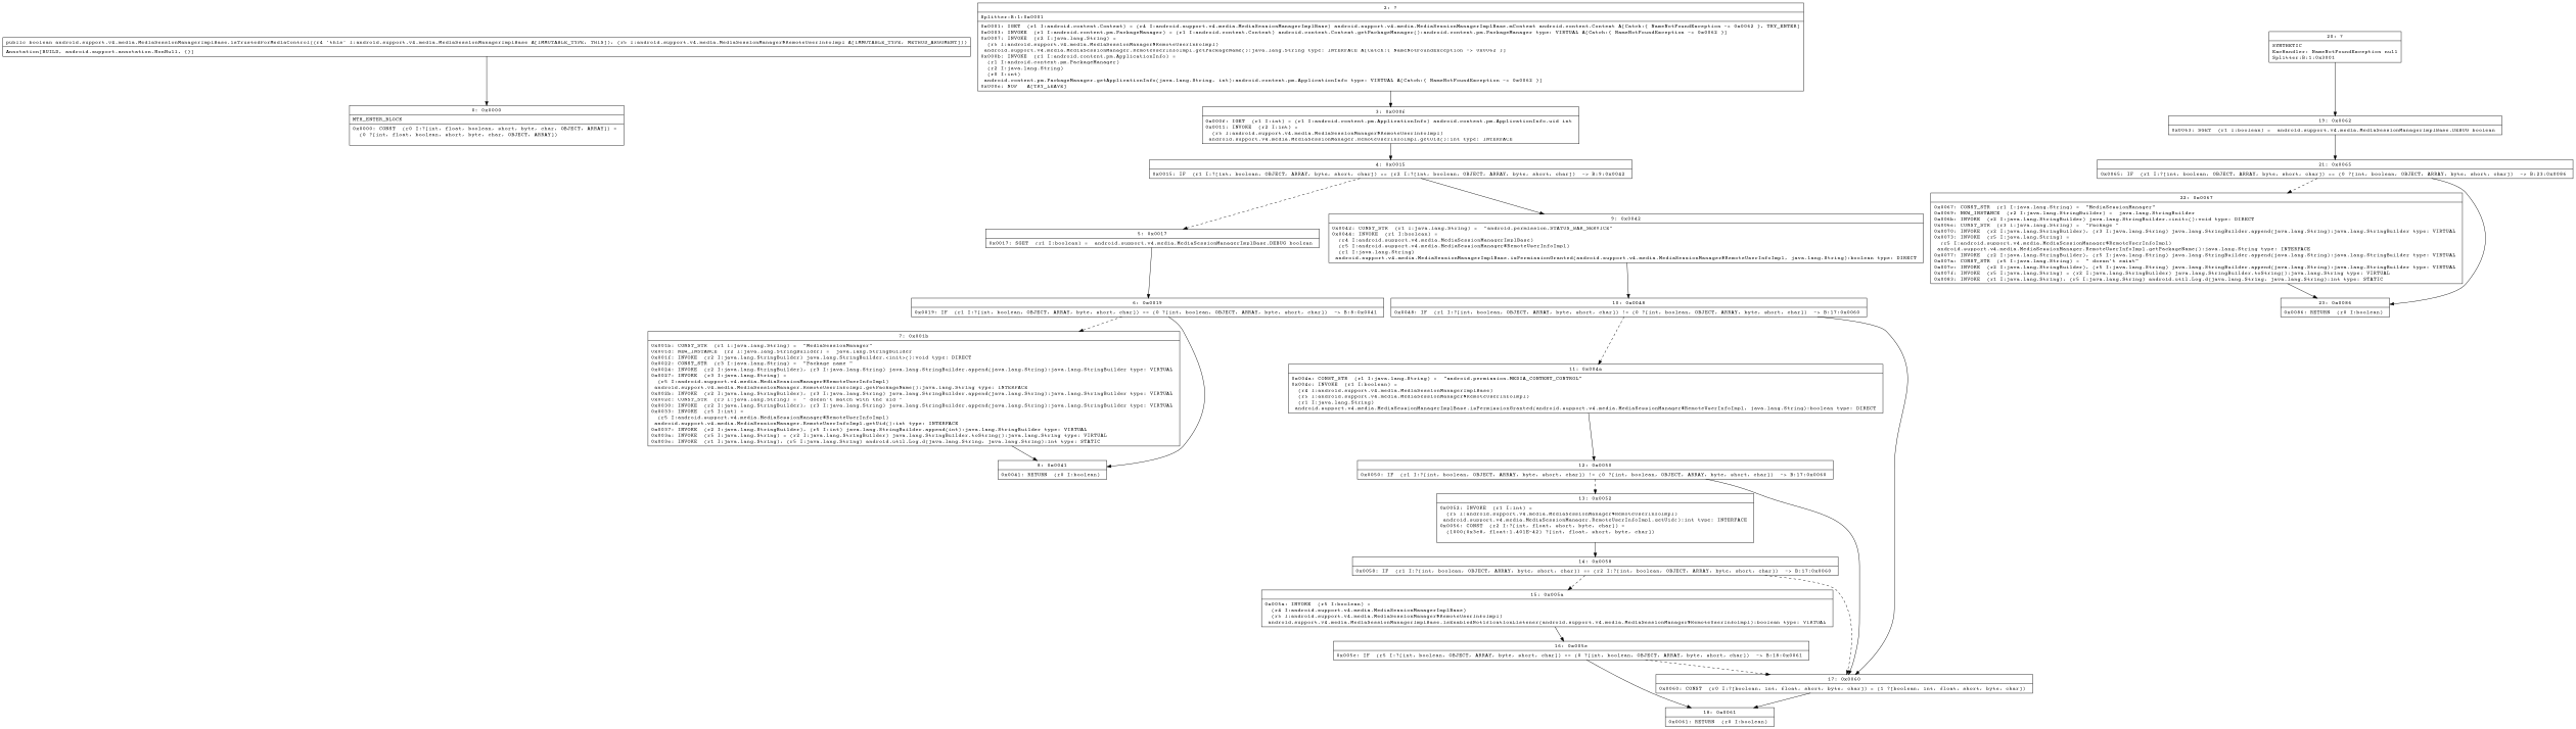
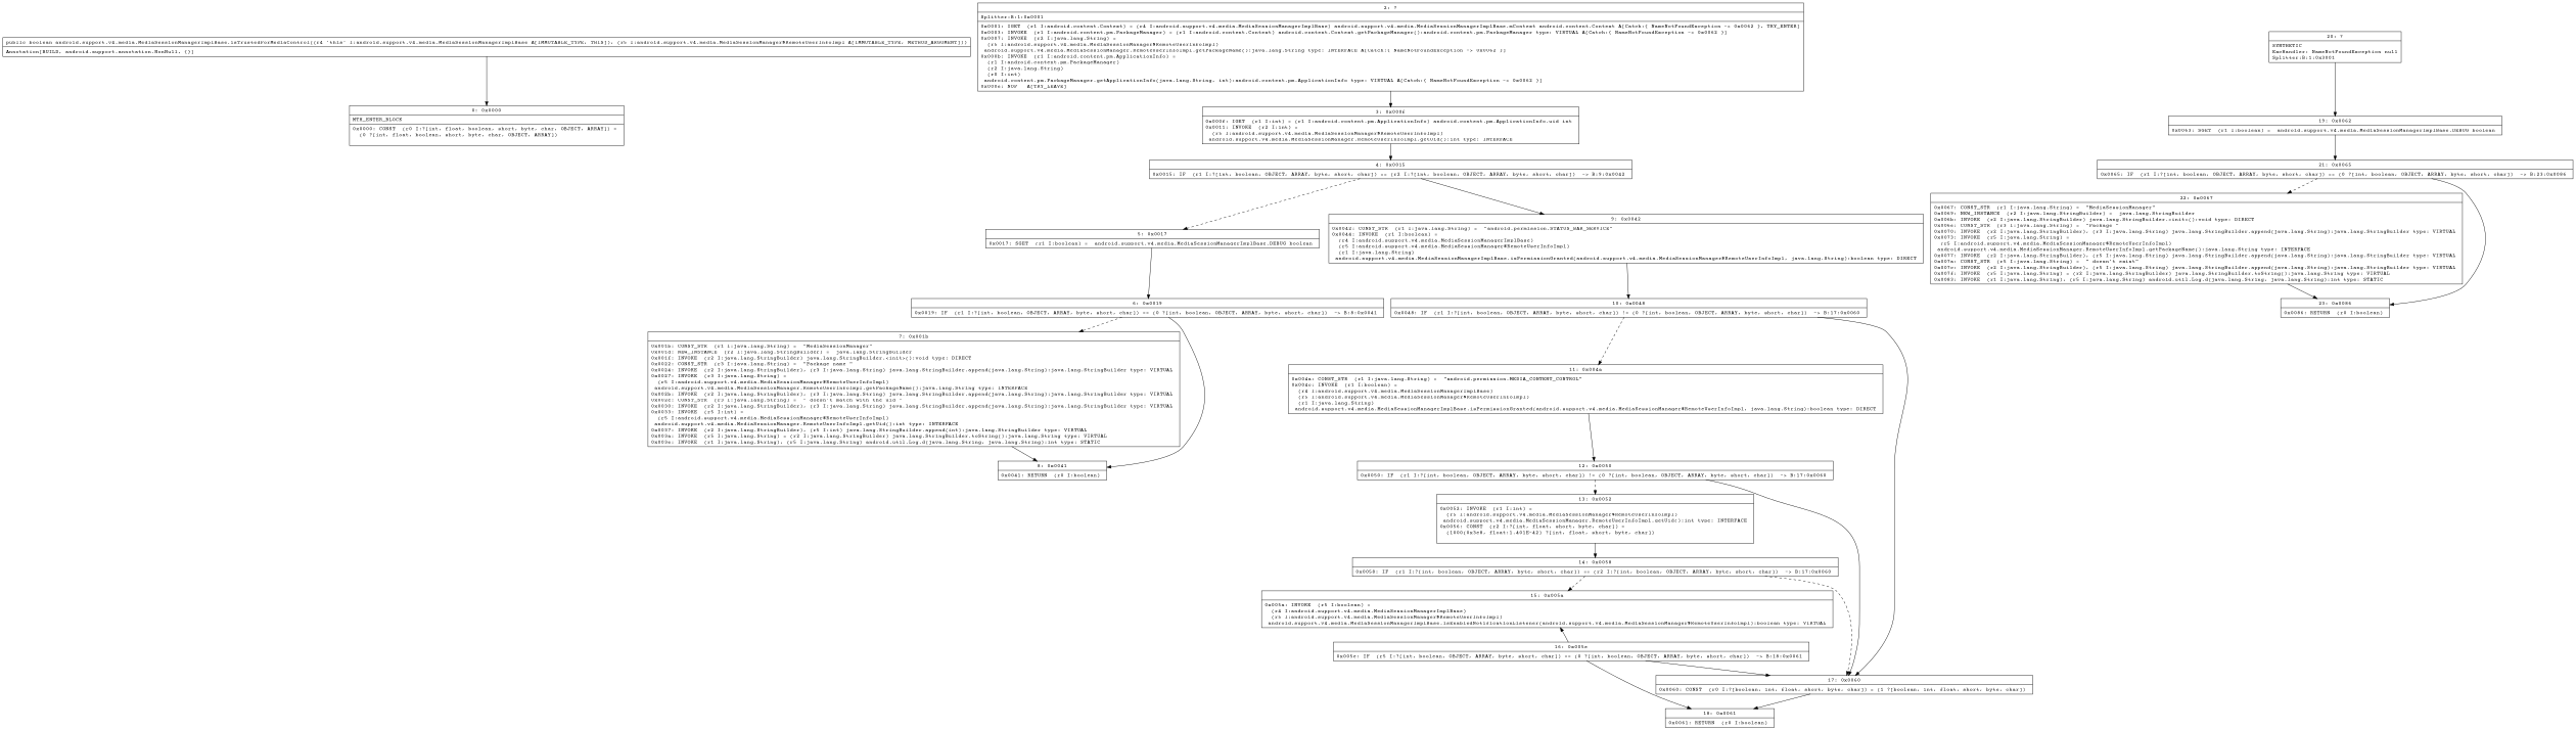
  digraph {
    fontname="Courier Prime"
    node [fontname="Courier Prime" shape=record]
    edge [fontname="Courier Prime"]
    n1 [label="{0\:\ 0x0000|MTH_ENTER_BLOCK\l|0x0000: CONST  (r0 I:?[int, float, boolean, short, byte, char, OBJECT, ARRAY]) = \l  (0 ?[int, float, boolean, short, byte, char, OBJECT, ARRAY])\l \l}"]
    n2 [label="{2\:\ ?|Splitter:B:1:0x0001\l|0x0001: IGET  (r1 I:android.content.Context) = (r4 I:android.support.v4.media.MediaSessionManagerImplBase) android.support.v4.media.MediaSessionManagerImplBase.mContext android.content.Context A[Catch:\{ NameNotFoundException \-\> 0x0062 \}, TRY_ENTER]\l0x0003: INVOKE  (r1 I:android.content.pm.PackageManager) = (r1 I:android.content.Context) android.content.Context.getPackageManager():android.content.pm.PackageManager type: VIRTUAL A[Catch:\{ NameNotFoundException \-\> 0x0062 \}]\l0x0007: INVOKE  (r2 I:java.lang.String) = \l  (r5 I:android.support.v4.media.MediaSessionManager$RemoteUserInfoImpl)\l android.support.v4.media.MediaSessionManager.RemoteUserInfoImpl.getPackageName():java.lang.String type: INTERFACE A[Catch:\{ NameNotFoundException \-\> 0x0062 \}]\l0x000b: INVOKE  (r1 I:android.content.pm.ApplicationInfo) = \l  (r1 I:android.content.pm.PackageManager)\l  (r2 I:java.lang.String)\l  (r0 I:int)\l android.content.pm.PackageManager.getApplicationInfo(java.lang.String, int):android.content.pm.ApplicationInfo type: VIRTUAL A[Catch:\{ NameNotFoundException \-\> 0x0062 \}]\l0x000e: NOP   A[TRY_LEAVE]\l}"]
    n3 [label="{3\:\ 0x000f|0x000f: IGET  (r1 I:int) = (r1 I:android.content.pm.ApplicationInfo) android.content.pm.ApplicationInfo.uid int \l0x0011: INVOKE  (r2 I:int) = \l  (r5 I:android.support.v4.media.MediaSessionManager$RemoteUserInfoImpl)\l android.support.v4.media.MediaSessionManager.RemoteUserInfoImpl.getUid():int type: INTERFACE \l}"]
    n4 [label="{20\:\ ?|SYNTHETIC\lExcHandler: NameNotFoundException null\lSplitter:B:1:0x3001\l}"]
    n5 [label="{19\:\ 0x0062|0x0063: SGET  (r1 I:boolean) =  android.support.v4.media.MediaSessionManagerImplBase.DEBUG boolean \l}"]
    n6 [label="{4\:\ 0x0015|0x0015: IF  (r1 I:?[int, boolean, OBJECT, ARRAY, byte, short, char]) == (r2 I:?[int, boolean, OBJECT, ARRAY, byte, short, char])  \-\> B:9:0x0042 \l}"]
    n7 [label="{5\:\ 0x0017|0x0017: SGET  (r1 I:boolean) =  android.support.v4.media.MediaSessionManagerImplBase.DEBUG boolean \l}"]
    n8 [label="{9\:\ 0x0042|0x0042: CONST_STR  (r1 I:java.lang.String) =  \"android.permission.STATUS_BAR_SERVICE\" \l0x0044: INVOKE  (r1 I:boolean) = \l  (r4 I:android.support.v4.media.MediaSessionManagerImplBase)\l  (r5 I:android.support.v4.media.MediaSessionManager$RemoteUserInfoImpl)\l  (r1 I:java.lang.String)\l android.support.v4.media.MediaSessionManagerImplBase.isPermissionGranted(android.support.v4.media.MediaSessionManager$RemoteUserInfoImpl, java.lang.String):boolean type: DIRECT \l}"]
    n9 [label="{6\:\ 0x0019|0x0019: IF  (r1 I:?[int, boolean, OBJECT, ARRAY, byte, short, char]) == (0 ?[int, boolean, OBJECT, ARRAY, byte, short, char])  \-\> B:8:0x0041 \l}"]
    n10 [label="{10\:\ 0x0048|0x0048: IF  (r1 I:?[int, boolean, OBJECT, ARRAY, byte, short, char]) != (0 ?[int, boolean, OBJECT, ARRAY, byte, short, char])  \-\> B:17:0x0060 \l}"]
    n11 [label="{7\:\ 0x001b|0x001b: CONST_STR  (r1 I:java.lang.String) =  \"MediaSessionManager\" \l0x001d: NEW_INSTANCE  (r2 I:java.lang.StringBuilder) =  java.lang.StringBuilder \l0x001f: INVOKE  (r2 I:java.lang.StringBuilder) java.lang.StringBuilder.\<init\>():void type: DIRECT \l0x0022: CONST_STR  (r3 I:java.lang.String) =  \"Package name \" \l0x0024: INVOKE  (r2 I:java.lang.StringBuilder), (r3 I:java.lang.String) java.lang.StringBuilder.append(java.lang.String):java.lang.StringBuilder type: VIRTUAL \l0x0027: INVOKE  (r3 I:java.lang.String) = \l  (r5 I:android.support.v4.media.MediaSessionManager$RemoteUserInfoImpl)\l android.support.v4.media.MediaSessionManager.RemoteUserInfoImpl.getPackageName():java.lang.String type: INTERFACE \l0x002b: INVOKE  (r2 I:java.lang.StringBuilder), (r3 I:java.lang.String) java.lang.StringBuilder.append(java.lang.String):java.lang.StringBuilder type: VIRTUAL \l0x002e: CONST_STR  (r3 I:java.lang.String) =  \" doesn't match with the uid \" \l0x0030: INVOKE  (r2 I:java.lang.StringBuilder), (r3 I:java.lang.String) java.lang.StringBuilder.append(java.lang.String):java.lang.StringBuilder type: VIRTUAL \l0x0033: INVOKE  (r5 I:int) = \l  (r5 I:android.support.v4.media.MediaSessionManager$RemoteUserInfoImpl)\l android.support.v4.media.MediaSessionManager.RemoteUserInfoImpl.getUid():int type: INTERFACE \l0x0037: INVOKE  (r2 I:java.lang.StringBuilder), (r5 I:int) java.lang.StringBuilder.append(int):java.lang.StringBuilder type: VIRTUAL \l0x003a: INVOKE  (r5 I:java.lang.String) = (r2 I:java.lang.StringBuilder) java.lang.StringBuilder.toString():java.lang.String type: VIRTUAL \l0x003e: INVOKE  (r1 I:java.lang.String), (r5 I:java.lang.String) android.util.Log.d(java.lang.String, java.lang.String):int type: STATIC \l}"]
    n12 [label="{8\:\ 0x0041|0x0041: RETURN  (r0 I:boolean) \l}"]
    n13 [label="{11\:\ 0x004a|0x004a: CONST_STR  (r1 I:java.lang.String) =  \"android.permission.MEDIA_CONTENT_CONTROL\" \l0x004c: INVOKE  (r1 I:boolean) = \l  (r4 I:android.support.v4.media.MediaSessionManagerImplBase)\l  (r5 I:android.support.v4.media.MediaSessionManager$RemoteUserInfoImpl)\l  (r1 I:java.lang.String)\l android.support.v4.media.MediaSessionManagerImplBase.isPermissionGranted(android.support.v4.media.MediaSessionManager$RemoteUserInfoImpl, java.lang.String):boolean type: DIRECT \l}"]
    n14 [label="{17\:\ 0x0060|0x0060: CONST  (r0 I:?[boolean, int, float, short, byte, char]) = (1 ?[boolean, int, float, short, byte, char]) \l}"]
    n15 [label="{12\:\ 0x0050|0x0050: IF  (r1 I:?[int, boolean, OBJECT, ARRAY, byte, short, char]) != (0 ?[int, boolean, OBJECT, ARRAY, byte, short, char])  \-\> B:17:0x0060 \l}"]
    n16 [label="{18\:\ 0x0061|0x0061: RETURN  (r0 I:boolean) \l}"]
    n17 [label="{13\:\ 0x0052|0x0052: INVOKE  (r1 I:int) = \l  (r5 I:android.support.v4.media.MediaSessionManager$RemoteUserInfoImpl)\l android.support.v4.media.MediaSessionManager.RemoteUserInfoImpl.getUid():int type: INTERFACE \l0x0056: CONST  (r2 I:?[int, float, short, byte, char]) = \l  (1000(0x3e8, float:1.401E\-42) ?[int, float, short, byte, char])\l \l}"]
    n18 [label="{14\:\ 0x0058|0x0058: IF  (r1 I:?[int, boolean, OBJECT, ARRAY, byte, short, char]) == (r2 I:?[int, boolean, OBJECT, ARRAY, byte, short, char])  \-\> B:17:0x0060 \l}"]
    n19 [label="{15\:\ 0x005a|0x005a: INVOKE  (r5 I:boolean) = \l  (r4 I:android.support.v4.media.MediaSessionManagerImplBase)\l  (r5 I:android.support.v4.media.MediaSessionManager$RemoteUserInfoImpl)\l android.support.v4.media.MediaSessionManagerImplBase.isEnabledNotificationListener(android.support.v4.media.MediaSessionManager$RemoteUserInfoImpl):boolean type: VIRTUAL \l}"]
    n20 [label="{16\:\ 0x005e|0x005e: IF  (r5 I:?[int, boolean, OBJECT, ARRAY, byte, short, char]) == (0 ?[int, boolean, OBJECT, ARRAY, byte, short, char])  \-\> B:18:0x0061 \l}"]
    n21 [label="{21\:\ 0x0065|0x0065: IF  (r1 I:?[int, boolean, OBJECT, ARRAY, byte, short, char]) == (0 ?[int, boolean, OBJECT, ARRAY, byte, short, char])  \-\> B:23:0x0086 \l}"]
    n22 [label="{22\:\ 0x0067|0x0067: CONST_STR  (r1 I:java.lang.String) =  \"MediaSessionManager\" \l0x0069: NEW_INSTANCE  (r2 I:java.lang.StringBuilder) =  java.lang.StringBuilder \l0x006b: INVOKE  (r2 I:java.lang.StringBuilder) java.lang.StringBuilder.\<init\>():void type: DIRECT \l0x006e: CONST_STR  (r3 I:java.lang.String) =  \"Package \" \l0x0070: INVOKE  (r2 I:java.lang.StringBuilder), (r3 I:java.lang.String) java.lang.StringBuilder.append(java.lang.String):java.lang.StringBuilder type: VIRTUAL \l0x0073: INVOKE  (r5 I:java.lang.String) = \l  (r5 I:android.support.v4.media.MediaSessionManager$RemoteUserInfoImpl)\l android.support.v4.media.MediaSessionManager.RemoteUserInfoImpl.getPackageName():java.lang.String type: INTERFACE \l0x0077: INVOKE  (r2 I:java.lang.StringBuilder), (r5 I:java.lang.String) java.lang.StringBuilder.append(java.lang.String):java.lang.StringBuilder type: VIRTUAL \l0x007a: CONST_STR  (r5 I:java.lang.String) =  \" doesn't exist\" \l0x007c: INVOKE  (r2 I:java.lang.StringBuilder), (r5 I:java.lang.String) java.lang.StringBuilder.append(java.lang.String):java.lang.StringBuilder type: VIRTUAL \l0x007f: INVOKE  (r5 I:java.lang.String) = (r2 I:java.lang.StringBuilder) java.lang.StringBuilder.toString():java.lang.String type: VIRTUAL \l0x0083: INVOKE  (r1 I:java.lang.String), (r5 I:java.lang.String) android.util.Log.d(java.lang.String, java.lang.String):int type: STATIC \l}"]
    n23 [label="{23\:\ 0x0086|0x0086: RETURN  (r0 I:boolean) \l}"]
    n24 [label="{public boolean android.support.v4.media.MediaSessionManagerImplBase.isTrustedForMediaControl((r4 'this' I:android.support.v4.media.MediaSessionManagerImplBase A[IMMUTABLE_TYPE, THIS]), (r5 I:android.support.v4.media.MediaSessionManager$RemoteUserInfoImpl A[IMMUTABLE_TYPE, METHOD_ARGUMENT]))  | Annotation[BUILD, android.support.annotation.NonNull, \{\}]\l}"]
    n2 -> n3
    n3 -> n6
    n4 -> n5
    n5 -> n21
    n6 -> n7 [style=dashed]
    n6 -> n8
    n7 -> n9
    n8 -> n10
    n9 -> n11 [style=dashed]
    n9 -> n12
    n10 -> n13 [style=dashed]
    n10 -> n14
    n11 -> n12
    n13 -> n15
    n14 -> n16
    n15 -> n14
    n15 -> n17 [style=dashed]
    n17 -> n18
    n18 -> n14 [style=dashed]
    n18 -> n19 [style=dashed]
-   n19 -> n20
-   n20 -> n14 [style=dashed]
+   n20 -> n19
+   n20 -> n14 [style=solid]
    n20 -> n16
    n21 -> n22 [style=dashed]
    n21 -> n23
    n22 -> n23
    n24 -> n1
  }
